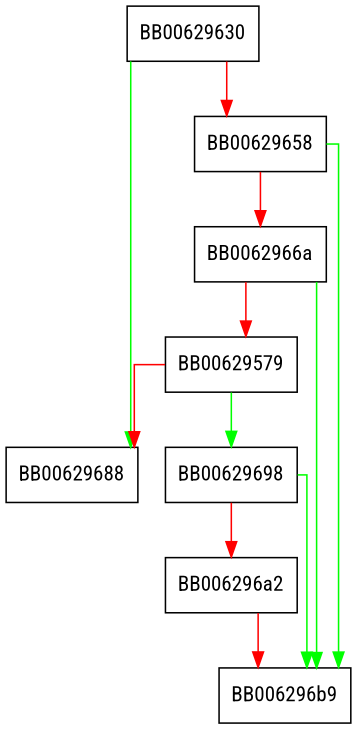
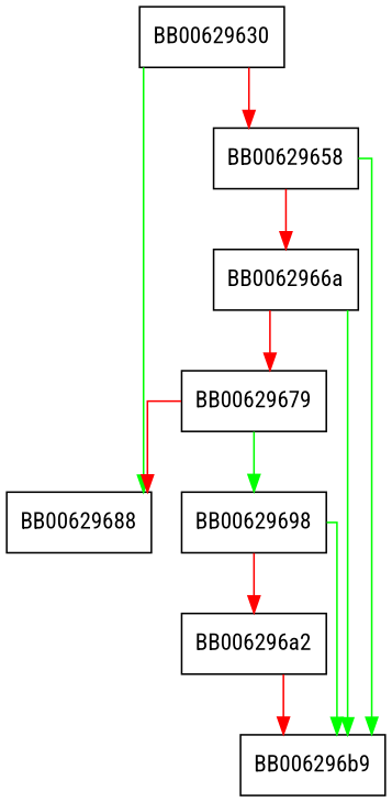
  digraph {
    fontname="Roboto Condensed"
    splines=ortho
    node [fontname="Roboto Condensed" shape=box]
    edge [color=red fontname="Roboto Condensed"]
    BB00629630
    BB00629688
    BB00629658
    BB006296b9
    BB0062966a
-   BB00629679 [label=BB00629579]
+   BB00629679
    BB00629698
    BB006296a2
    BB00629630 -> BB00629688 [color=green]
    BB00629630 -> BB00629658
    BB00629658 -> BB006296b9 [color=green]
    BB00629658 -> BB0062966a
    BB0062966a -> BB006296b9 [color=green]
    BB0062966a -> BB00629679
    BB00629679 -> BB00629688
    BB00629679 -> BB00629698 [color=green]
    BB00629698 -> BB006296b9 [color=green]
    BB00629698 -> BB006296a2
    BB006296a2 -> BB006296b9
  }
